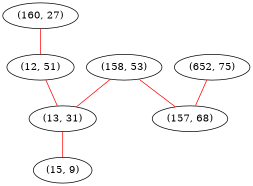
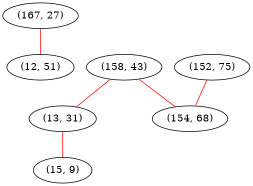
  graph {
    edge [color=red weight=1]
-   "(160, 27)"
+   "(160, 27)" [label="(167, 27)"]
    "(12, 51)"
-   "(158, 53)"
+   "(158, 53)" [label="(158, 43)"]
    "(13, 31)"
-   "(157, 68)"
+   "(157, 68)" [label="(154, 68)"]
    n6 [label="(15, 9)"]
-   "(152, 75)" [label="(652, 75)"]
+   "(152, 75)"
    "(160, 27)" -- "(12, 51)"
-   "(12, 51)" -- "(13, 31)"
    "(158, 53)" -- "(13, 31)"
    "(158, 53)" -- "(157, 68)"
    "(13, 31)" -- n6
    "(152, 75)" -- "(157, 68)"
  }
